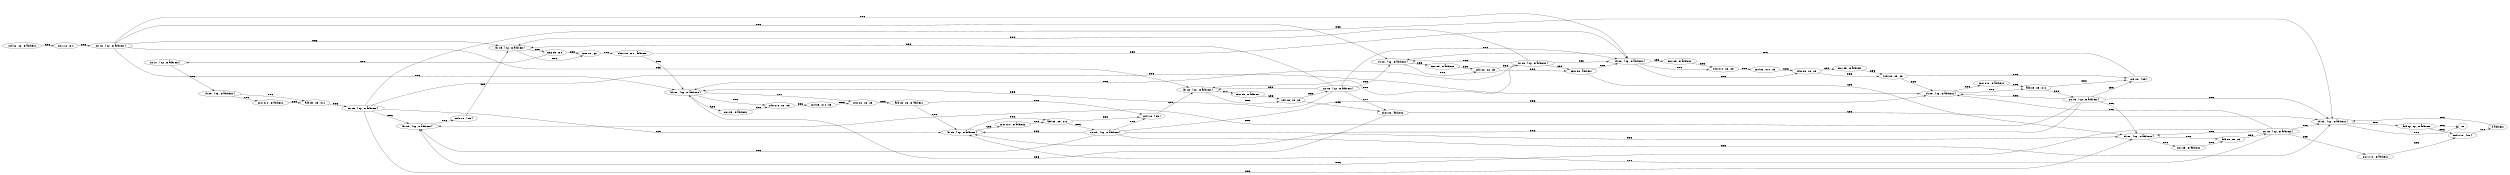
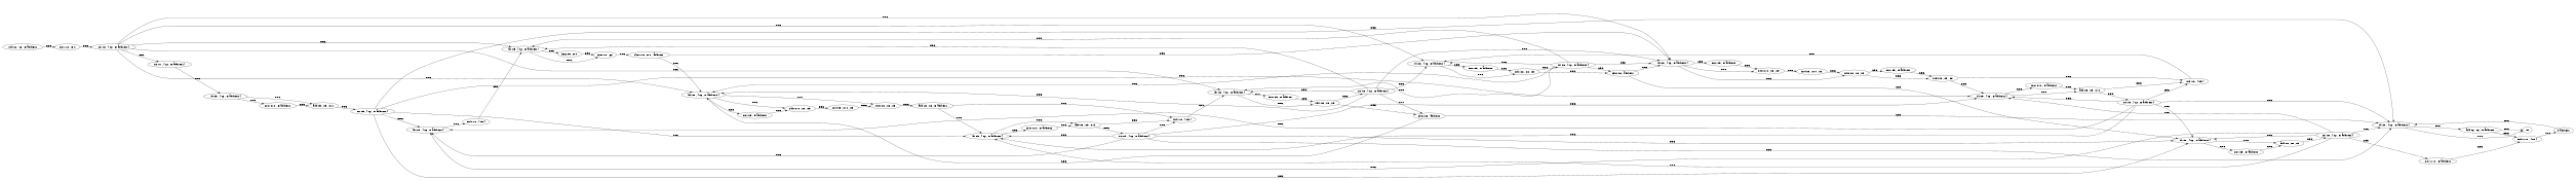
  digraph {
    rankdir=LR
    n1 [label="sub sp , sp , # address"]
    n2 [label="mov w8 , # 0"]
    n3 [label="str x0 , [ sp , # address ]"]
    n4 [label="str x1 , [ sp , # address ]"]
    n5 [label="ldr x9 , [ sp , # address ]"]
    n6 [label="ldr x8 , [ sp , # address ]"]
    n7 [label="ldr x8 , [ sp , # address ]"]
    n8 [label="ldr x8 , [ sp , # address ]"]
    n9 [label="ldr x8 , [ sp , # address ]"]
    n10 [label="ldr x9 , [ sp , # address ]"]
    n11 [label="cmp x9 , # 0"]
    n12 [label="cset w8 , ge"]
    n13 [label="mov x9 , # address"]
    n14 [label="sdiv x10 , x8 , x9"]
    n15 [label="subs x8 , x8 , x9"]
    n16 [label="mov x9 , # address"]
    n17 [label="sdiv x10 , x8 , x9"]
    n18 [label="subs x8 , x8 , x9"]
    n19 [label="mov x9 , # address"]
    n20 [label="sdiv x8 , x8 , x9"]
    n21 [label="mov x9 , # address"]
    n22 [label="sdiv x8 , x8 , x9"]
    n23 [label="mov x10 , # address"]
    n24 [label="add x9 , x9 , x10"]
    n25 [label="str x9 , [ sp , # address ]"]
    n26 [label="ldr x9 , [ sp , # address ]"]
    n27 [label="ldr x9 , [ sp , # address ]"]
    n28 [label="ldr x0 , [ sp , # address ]"]
    n29 [label="ldr x9 , [ sp , # address ]"]
    n30 [label="ldr x8 , [ sp , # address ]"]
    n31 [label="strb w8 , [ x9 ]"]
    n32 [label="mov x10 , # address"]
    n33 [label="add x9 , x9 , x10"]
    n34 [label="add sp , sp , # address"]
    n35 [label=ret]
    n36 [label="mov x10 , # address"]
    n37 [label="add x9 , x9 , x10"]
    n38 [label="mov x9 , # address"]
    n39 [label="add x8 , x8 , x9"]
    n40 [label="tbnz w8 , # 0 , address"]
    n41 [label="mul x9 , x10 , x9"]
    n42 [label="add x8 , x8 , # address"]
    n43 [label="mul x9 , x10 , x9"]
    n44 [label="mov x9 , # address"]
    n45 [label="subs x8 , x9 , x8"]
    n46 [label="strb w8 , [ x9 ]"]
    n47 [label="str x9 , [ sp , # address ]"]
    n48 [label="str x8 , [ sp , # address ]"]
    n49 [label="cbnz x8 , address"]
    n50 [label="strb w10 , [ x8 ]"]
    n51 [label="strb w8 , [ x9 ]"]
    n52 [label="str x9 , [ sp , # address ]"]
    n53 [label="str x8 , [ sp , # address ]"]
    n54 [label="cbnz x8 , address"]
    n55 [label="str x8 , [ sp , # address ]"]
    n56 [label="mov w10 , # address"]
    n57 [label="b address"]
    n1 -> n2 [label=CFG]
    n2 -> n3 [label=DFG]
-   n11 -> n4 [label=CFG]
+   n3 -> n4 [label=CFG]
    n3 -> n5 [label=DFG]
    n3 -> n6 [label=DFG]
    n3 -> n7 [label=DFG]
    n3 -> n8 [label=DFG]
    n3 -> n9 [label=DFG]
    n4 -> n10 [label=DFG]
    n5 -> n11 [label=CFG]
    n5 -> n12 [label=DFG]
    n6 -> n13 [label=CFG]
    n6 -> n14 [label=DFG]
    n6 -> n15 [label=DFG]
    n7 -> n16 [label=CFG]
    n7 -> n17 [label=DFG]
    n7 -> n18 [label=DFG]
    n8 -> n19 [label=CFG]
    n8 -> n20 [label=DFG]
    n9 -> n21 [label=CFG]
    n9 -> n22 [label=DFG]
    n10 -> n23 [label=CFG]
    n10 -> n24 [label=DFG]
    n11 -> n12 [label=CFG]
    n12 -> n40 [label=DFG]
    n13 -> n14 [label=CFG]
    n14 -> n41 [label=DFG]
    n15 -> n42 [label=DFG]
    n16 -> n17 [label=CFG]
    n17 -> n43 [label=DFG]
    n18 -> n44 [label=CFG]
    n18 -> n45 [label=DFG]
    n19 -> n20 [label=CFG]
    n20 -> n48 [label=DFG]
    n20 -> n49 [label=DFG]
    n21 -> n22 [label=CFG]
    n22 -> n53 [label=DFG]
    n22 -> n54 [label=DFG]
    n23 -> n24 [label=CFG]
    n24 -> n25 [label=DFG]
    n25 -> n26 [label=DFG]
    n25 -> n27 [label=DFG]
    n25 -> n28 [label=DFG]
    n25 -> n29 [label=DFG]
    n25 -> n30 [label=DFG]
    n26 -> n31 [label=DFG]
    n27 -> n32 [label=CFG]
    n27 -> n33 [label=DFG]
    n28 -> n34 [label=CFG]
    n28 -> n35 [label=DFG]
    n29 -> n36 [label=CFG]
    n29 -> n37 [label=DFG]
    n30 -> n38 [label=CFG]
    n30 -> n39 [label=DFG]
    n31 -> n5 [label=CFG]
    n32 -> n33 [label=CFG]
    n33 -> n46 [label=DFG]
    n33 -> n47 [label=DFG]
    n34 -> n35 [label=CFG]
    n34 -> n50 [label=DFG]
    n36 -> n37 [label=CFG]
    n37 -> n51 [label=DFG]
    n37 -> n52 [label=DFG]
    n38 -> n39 [label=CFG]
    n39 -> n55 [label=DFG]
    n40 -> n6 [label=CFG]
    n40 -> n7 [label=CFG]
    n41 -> n15 [label=DFG]
    n42 -> n27 [label=CFG]
    n42 -> n46 [label=DFG]
    n43 -> n18 [label=DFG]
    n44 -> n45 [label=CFG]
    n45 -> n29 [label=CFG]
    n45 -> n51 [label=DFG]
    n46 -> n8 [label=CFG]
    n47 -> n26 [label=DFG]
    n47 -> n27 [label=DFG]
    n47 -> n28 [label=DFG]
    n47 -> n29 [label=DFG]
    n47 -> n30 [label=DFG]
    n47 -> n46 [label=CFG]
    n48 -> n5 [label=DFG]
    n48 -> n6 [label=DFG]
    n48 -> n7 [label=DFG]
    n48 -> n8 [label=DFG]
    n48 -> n9 [label=DFG]
    n48 -> n49 [label=CFG]
    n49 -> n6 [label=CFG]
    n49 -> n28 [label=CFG]
    n50 -> n57 [label=CFG]
    n51 -> n9 [label=CFG]
    n52 -> n26 [label=DFG]
    n52 -> n27 [label=DFG]
    n52 -> n28 [label=DFG]
    n52 -> n29 [label=DFG]
    n52 -> n30 [label=DFG]
    n52 -> n51 [label=CFG]
    n53 -> n5 [label=DFG]
    n53 -> n6 [label=DFG]
    n53 -> n7 [label=DFG]
    n53 -> n8 [label=DFG]
    n53 -> n9 [label=DFG]
    n53 -> n54 [label=CFG]
    n54 -> n7 [label=CFG]
    n54 -> n30 [label=CFG]
    n55 -> n26 [label=DFG]
    n55 -> n27 [label=DFG]
    n55 -> n28 [label=DFG]
    n55 -> n29 [label=DFG]
    n55 -> n30 [label=DFG]
    n55 -> n56 [label=CFG]
    n56 -> n50 [label=CFG]
    n57 -> n28 [label=CFG]
  }
